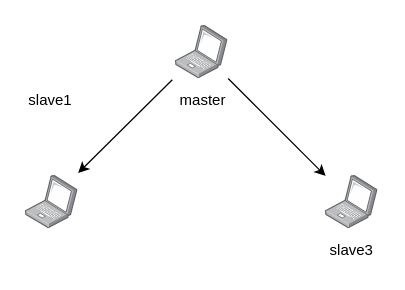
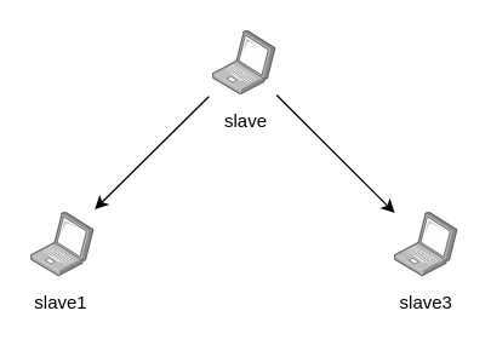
  <mxCell id="0" />
  <mxCell id="1" parent="0" />
  <mxCell id="2" value="" style="points=[];aspect=fixed;html=1;align=center;shadow=0;dashed=0;image;image=img/lib/allied_telesis/computer_and_terminals/Laptop.svg;" vertex="1" parent="1"><mxGeometry x="20" y="140" width="42" height="42.6" as="geometry" /></mxCell>
  <mxCell id="3" value="" style="points=[];aspect=fixed;html=1;align=center;shadow=0;dashed=0;image;image=img/lib/allied_telesis/computer_and_terminals/Laptop.svg;" vertex="1" parent="1"><mxGeometry x="260" y="140" width="42" height="42.6" as="geometry" /></mxCell>
  <mxCell id="4" value="" style="points=[];aspect=fixed;html=1;align=center;shadow=0;dashed=0;image;image=img/lib/allied_telesis/computer_and_terminals/Laptop.svg;" vertex="1" parent="1"><mxGeometry x="140" y="20" width="42" height="42.6" as="geometry" /></mxCell>
  <mxCell id="5" value="" style="endArrow=classic;html=1;exitX=-0.063;exitY=1.017;exitDx=0;exitDy=0;exitPerimeter=0;entryX=1;entryY=-0.047;entryDx=0;entryDy=0;entryPerimeter=0;" edge="1" parent="1" source="4" target="2"><mxGeometry width="50" height="50" relative="1" as="geometry"><mxPoint x="-60" y="90" as="sourcePoint" /><mxPoint x="-10" y="40" as="targetPoint" /></mxGeometry></mxCell>
  <mxCell id="6" value="" style="endArrow=classic;html=1;" edge="1" parent="1" source="4" target="3"><mxGeometry width="50" height="50" relative="1" as="geometry"><mxPoint x="290" y="60" as="sourcePoint" /><mxPoint x="150" y="240" as="targetPoint" /></mxGeometry></mxCell>
- <mxCell id="7" value="master" style="text;html=1;strokeColor=none;fillColor=none;align=center;verticalAlign=middle;whiteSpace=wrap;rounded=0;" vertex="1" parent="1"><mxGeometry x="142" y="70" width="40" height="20" as="geometry" /></mxCell>
- <mxCell id="8" value="slave1" style="text;html=1;strokeColor=none;fillColor=none;align=center;verticalAlign=middle;whiteSpace=wrap;rounded=0;" vertex="1" parent="1"><mxGeometry x="20" y="70" width="40" height="20" as="geometry" /></mxCell>
+ <mxCell id="7" value="slave" style="text;html=1;strokeColor=none;fillColor=none;align=center;verticalAlign=middle;whiteSpace=wrap;rounded=0;" vertex="1" parent="1"><mxGeometry x="142" y="70" width="40" height="20" as="geometry" /></mxCell>
+ <mxCell id="8" value="slave1" style="text;html=1;strokeColor=none;fillColor=none;align=center;verticalAlign=middle;whiteSpace=wrap;rounded=0;" vertex="1" parent="1"><mxGeometry x="20" y="190" width="40" height="20" as="geometry" /></mxCell>
  <mxCell id="9" value="slave3" style="text;html=1;strokeColor=none;fillColor=none;align=center;verticalAlign=middle;whiteSpace=wrap;rounded=0;" vertex="1" parent="1"><mxGeometry x="261" y="190" width="40" height="20" as="geometry" /></mxCell>
